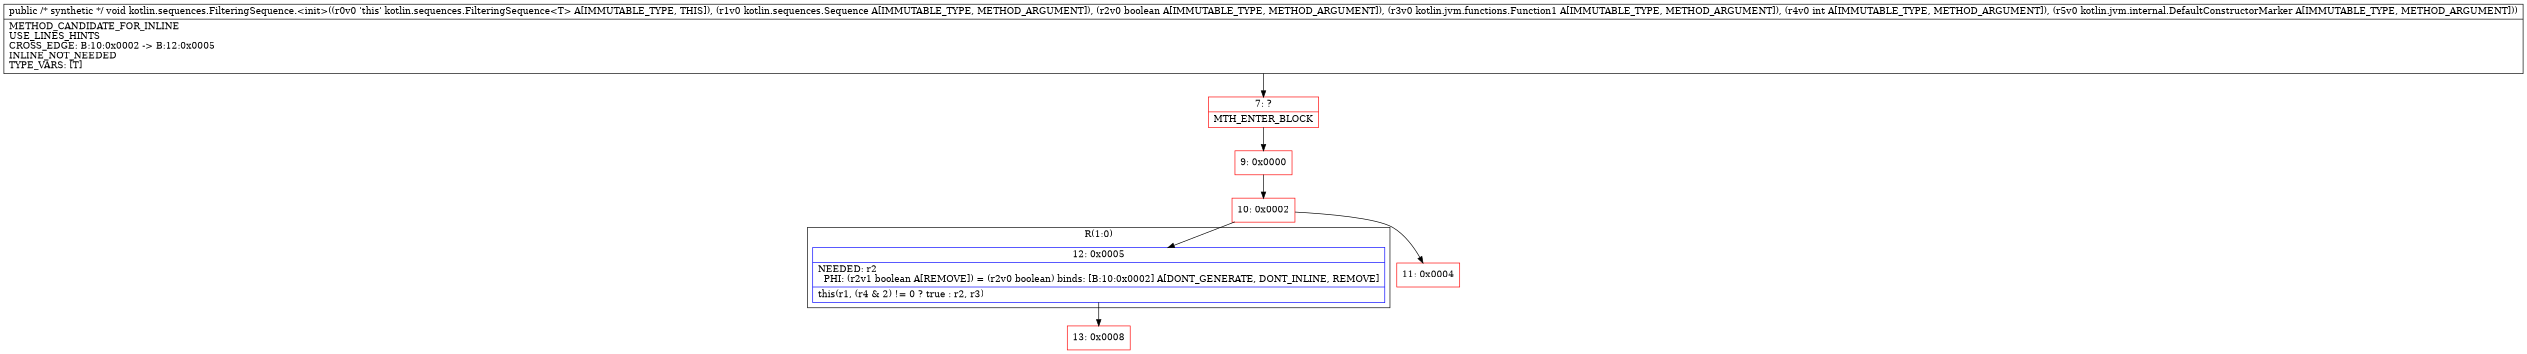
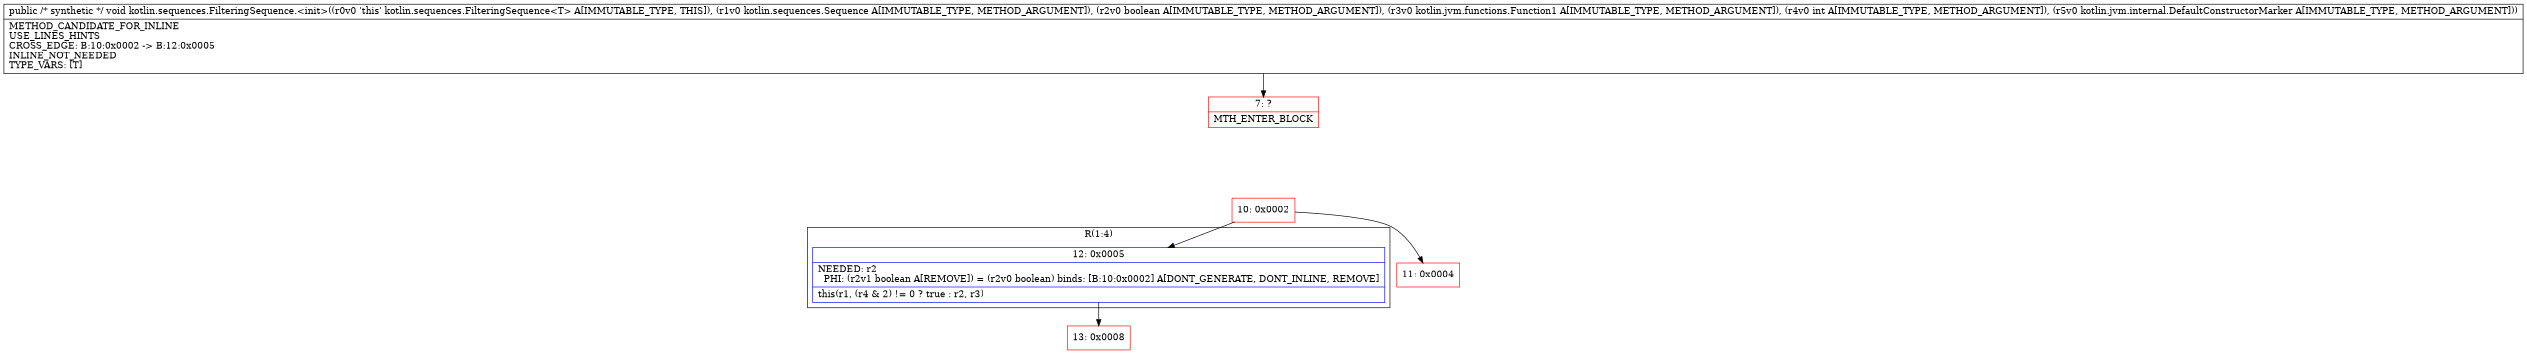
  digraph {
    node [color=red shape=record]
    n1 [color=blue label="{12\:\ 0x0005|NEEDED: r2 \l  PHI: (r2v1 boolean A[REMOVE]) = (r2v0 boolean) binds: [B:10:0x0002] A[DONT_GENERATE, DONT_INLINE, REMOVE]\l|this(r1, (r4 & 2) != 0 ? true : r2, r3)\l}"]
    n2 [label="{13\:\ 0x0008}"]
    n3 [label="{7\:\ ?|MTH_ENTER_BLOCK\l}"]
-   n4 [label="{9\:\ 0x0000}"]
    n5 [label="{10\:\ 0x0002}"]
    n6 [label="{11\:\ 0x0004}"]
    n7 [label="{public \/* synthetic *\/ void kotlin.sequences.FilteringSequence.\<init\>((r0v0 'this' kotlin.sequences.FilteringSequence\<T\> A[IMMUTABLE_TYPE, THIS]), (r1v0 kotlin.sequences.Sequence A[IMMUTABLE_TYPE, METHOD_ARGUMENT]), (r2v0 boolean A[IMMUTABLE_TYPE, METHOD_ARGUMENT]), (r3v0 kotlin.jvm.functions.Function1 A[IMMUTABLE_TYPE, METHOD_ARGUMENT]), (r4v0 int A[IMMUTABLE_TYPE, METHOD_ARGUMENT]), (r5v0 kotlin.jvm.internal.DefaultConstructorMarker A[IMMUTABLE_TYPE, METHOD_ARGUMENT]))  | METHOD_CANDIDATE_FOR_INLINE\lUSE_LINES_HINTS\lCROSS_EDGE: B:10:0x0002 \-\> B:12:0x0005\lINLINE_NOT_NEEDED\lTYPE_VARS: [T]\l}" color=""]
    subgraph cluster_1 {
-     label="R(1:0)"
+     label="R(1:4)"
      n1
    }
    n1 -> n2
-   n3 -> n4
-   n4 -> n5
    n5 -> n1
    n5 -> n6
    n7 -> n3
  }
